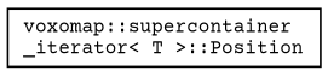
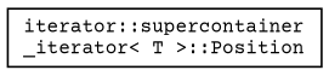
  digraph {
    rankdir=LR
    fontname="Courier Prime"
-   n1 [color=black fillcolor=white fontname="Courier Prime" fontsize=10 height=0.2 label="voxomap::supercontainer\l_iterator\< T \>::Position" shape=record style=filled width=0.4]
+   n1 [color=black fillcolor=white fontname="Courier Prime" fontsize=10 height=0.2 label="iterator::supercontainer\l_iterator\< T \>::Position" shape=record style=filled width=0.4]
  }
